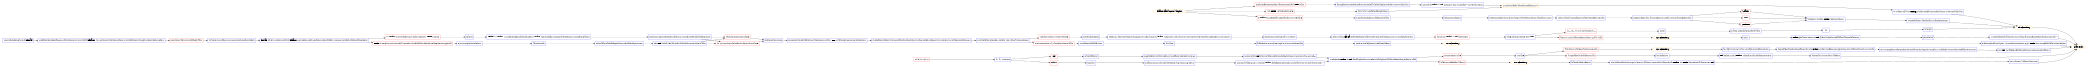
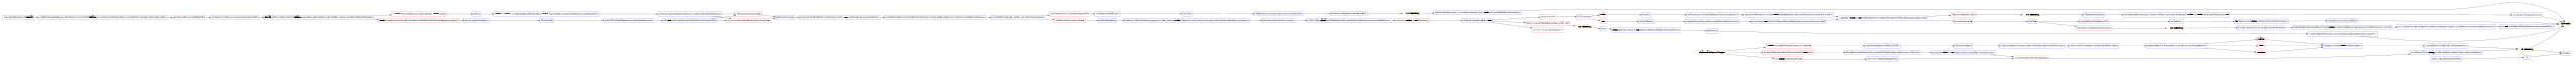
  digraph {
    rankdir=LR
    node [color=blue shape=box]
    "EleanorRank4Convo4 begins." [color=orange shape=""]
    n2 [color=red label="เจ้ากับ Lettie เคยเป็นเพื่อนกันหรือเปล่า?"]
    n3 [color=red label="ทุกคนในกลุ่มนี้ค่อนข้างแน่นแฟ้นนะ มีใครเคยออกเดทกับใครใน Hex บ้างไหม"]
    n4 [color=red label="ถ้า Arthur มีความสัมพันธ์ที่โรแมนติกกับใครสักคน เจ้าจะรับมือยังไง?"]
    n5 [label="โอ้พระเจ้า ใช่ เราเคยเป็นเพื่อนซี้กันอยู่พักหนึ่งเลย"]
    n6 [label="นั่นอาจดูเป็นคำถามส่วนตัวนิดนึงนะเพื่อน แต่จะยอมตอบก็ได้ ในเมื่อเอ็งก็อยู่กับเรามาสักพักแล้ว สมควรจะได้รู้อะไรบ้าง"]
    n7 [label="หมายถึงใครสักคนที่อยู่ห่างออกไปไม่ถึงล้านไมล์ใช่ไหม"]
    n8 [color=orange label="และหากเอ็งกำลังคิดที่จะจีบใครคนใดคนหนึ่งในพวกเรา..."]
    n9 [label="นอกจากเรื่องที่ Arthur กับ Aoi คบกันน่ะเหรอ ไม่นะ อย่างน้อยก็ไม่รู้... และถ้ามี ข้าก็คงจะรู้แน่ ๆ"]
    n10 [label="ไม่ต้องตอบคำถามนั้นหรอก"]
    n11 [label="แน่นอนว่านั่นเกิดขึ้นก่อนเรื่องของไอ้ Entrati"]
    n12 [label="ตอนนี้ยัยนั่นทำตัวเหมือนข้าเป็นคนละคน ซึ่งก็ง่ายกับเธอมากกว่า เพราะถ้าข้าไม่ใช่ Eleanor จริง ๆ เธอก็สามารถทำร้ายข้าได้มากเท่าที่ต้องการ เพราะยัยนั่นไม่อยากทำร้ายคนรู้จัก แต่ข้าคิดว่านั่นคือความขี้ขลาด"]
    n13 [label="ถ้าข้าคิดว่าคนคนนั้นรู้ว่าตัวเองกำลังทำอะไรอยู่และจริงใจต่อไอ้น้องชายตัวแสบ ข้าก็คงดีใจมาก แน่นอน"]
    n14 [color=red label="แต่นางยังต้องการให้เจ้าหายจากสิ่งที่เป็นอยู่นี่ ใช่ไหม"]
    n15 [label="... การได้รับความไว้ใจจาก Quincy น่าจะเป็นความคิดที่ดี เพราะเขาเห็นอะไรมาเยอะ บางทีควรจดเรื่องนี้เอาไว้นะ"]
    n16 [label="แต่ก็อยากจะให้แน่ใจว่าคนคนนั้นรู้ว่าการทำให้เขาเจ็บปวดเป็นเรื่องง่ายแค่ไหน"]
    n17 [label="โอ้ย ไม่เอาน่า ข้าคงจะมีปีกและหางงอกออกมาก่อนเรื่องแบบนั้นจะเกิดขึ้นอีก"]
    n18 [color=orange label="+5 Chemistry" shape=""]
    n19 [label="หุ่นยนต์พวกนั้นคืออะไรนะ ที่ภายนอกมีแต่เกราะและทำเป็นวางท่า แต่ภายในกลับนุ่มนิ่มอ่อนโยน"]
    n20 [label="Entrati หนีไปแล้ว หากยังมีความหวังที่จะได้ Eleanor คนเก่ากลับคืนมา คนที่ร้องเพลงในห้องอาบน้ำและยิ้มให้เด็ก ๆ บนถนน ความหวังนั้นก็จากไปพร้อมกับไอ้หมอนั่นแล้ว"]
    "Chat ends." [color=orange shape=""]
    n22 [color=red label="Solaris?"]
    n23 [color=red label="Nox?"]
    n24 [color=red label="Sentient?"]
    n25 [color=red label="Lettie ต้องมองดูในกระจกแล้วทำความเข้าใจว่าเธอเหลือเวลาอีกเพียงไม่กี่วันเท่านั้นก่อนที่ความเป็นมนุษย์ของเธอจะสูญหายไป"]
    n26 [color=red label="หาก Arthur คิดว่าเจ้ายังเป็นพี่สาวของเขา นั่นก็น่าจะดีพอสำหรับ Lettie ด้วยเช่นกัน"]
    n27 [label="ไม่สำคัญหรอก ประเด็นคือ Arthur ก็เหมือนอย่างนั้นแหละ"]
    n28 [label="พยายามจะมาอยู่ข้างเดียวกันกับข้าเหรอ"]
    n29 [label="คิดงั้นเหรอ"]
    n30 [label="ถ้าเขายอมให้เอ็งเข้าหา โปรดเห็นแก่โซล อ่อนโยนกับเขาหน่อยเถอะ"]
    n31 [label="ก็ใช่ เธอทำแบบนั้น"]
    n32 [label="Lettie ชื่นชม Arthur มาก เขาเป็นเหมือนพี่ชายคนโตที่เธอไม่เคยมีเลย ถ้า Arthur ไม่อยู่ ข้าคงตื่นขึ้นมาเจอผ้าชุบคลอโรฟอร์มปิดปากและลงเอยอยู่ที่ก้นแม่น้ำไปแล้ว"]
    n33 [label="แต่ยังคงไม่ให้อภัยในสิ่งที่ยัยนั่นพูดเกี่ยวกับการปล่อยให้เมืองนี้ถูกเผาหรอกนะ"]
    n34 [label="เธอคิดว่าเขาหลงผิดและยึดติดกับอดีต แต่ก็รักเขามาก และเธอเป็นทหารที่ดี ดังนั้นจึงไม่มีวันต่อต้านเขา"]
    n35 [label="แม้แต่ Aoi เองก็ตกใจ มันทำให้เราสงสัยว่าใครคือสัตว์ประหลาดตัวจริงกันแน่ ใช่ไหม"]
    n36 [color=red label="ทำไมเธอถึงเกลียดเจ้ามากขนาดนั้นล่ะ?"]
    n37 [color=red label="จริง ๆ แล้ว เธอกลัวเพราะลิ้นนั่นหรือเปล่า หรือเพราะเรื่องอ่านใจคน?"]
    n38 [label="มันซับซ้อนน่ะ มีหลายสาเหตุ"]
    n39 [label="เธอบอกต่อหน้าว่าห้ามเข้าไปยุ่งในหัวเธอ ถ้าไม่ยอมทำตามจะออกไปจาก Hex และไปเสี่ยงอยู่ข้างนอกเองตามลำพัง มันบ้ามากเลย"]
    n40 [label="ส่วนหนึ่งเป็นเพราะยัยนั่นกลัวว่าข้าจะแอบเข้าไปอ่านไดอารี่ตอนวัยรุ่น แล้วจะเห็นความลับที่น่าอายที่สุดและหัวเราะจนขำกลิ้ง แล้วอาจทำให้เธอขายหน้าไปตลอดกาล"]
    n41 [label="ความจริงคือไม่ได้อยากรู้ขนาดนั้น ความลับเล็ก ๆ น้อย ๆ ที่ซ่อนไว้จะปลอดภัยแน่นอน"]
    n42 [color=red label="พวกเจ้าสองคนเคยมี... อะไร ๆ โรแมนติกร่วมกันมากกว่านี้ไหม"]
    n43 [color=red label="เคยคิดไหมว่าบางทีเธออาจจะชอบเจ้าหรือเปล่า?"]
    n44 [label="คิดว่าข้าเป็นพวกกินที่ลับไขที่แจ้งเหรอ"]
    n45 [label="เคยคิดเรื่องนี้อยู่เหมือนกัน"]
    n46 [label="ไม่ เราไม่เคย"]
    n47 [label="ข้ายินดีลองนะ ไม่คิดว่ามีอะไรผิดกับการจับจูบลูบคลำระหว่างเพื่อน โดยเฉพาะถ้า Arthur ต้องพูดจาแปลก ๆ กับเราในระหว่างการบรรยายสรุปว่าเราไม่ควรปล่อยให้ความรู้สึกมาขัดขวางการทำงานของเรา"]
    n48 [label="ซึ่งก็ดีเหมือนกัน เพราะลองจินตนาการดูสิว่าระหว่างเราคงจะอึดอัดขนาดไหน"]
    n49 [label="มันช่วยผ่อนคลาย ดีต่อขวัญกำลังใจ และง่ายอีกด้วย"]
    n50 [label="หมายถึง... ข้าคงไม่ปฏิเสธหรอก แต่มันไม่เคยเกิดขึ้นเลย"]
    n51 [label="แต่ไม่ว่าอะไรที่คุณ Garcia ซ่อนไว้เป็นสิ่งที่คนอื่นอาจใช้ทำร้ายเธอได้ ดังนั้น ข้าจึงเป็นภัยคุกคาม เพราะอาจมองเห็นมันในหัวของเธอ"]
    n52 [color=orange label="+10 Chemistry" shape=""]
    n53 [color=red label="เดี๋ยวก่อน แล้ว Arthur กับ Aoi ไม่ได้คบกันเหรอ"]
    n54 [label="ดังนั้นถ้าหากรู้สึกสนใจเธอ ก็ลุยเลย! แล้วจะคอยเชียร์จากข้างสนามนะ ลูอารู้ว่า Lettie ต้องการความสุขในชีวิตที่ไร้ความรักและมืดมนบ้าง"]
    n55 [label="ทำไม? สนใจน้องชายข้าเหรอ? หรือว่า Aoi?"]
    n56 [color=red label="เอ่อ คือ จริง ๆ แล้ว..."]
    n57 [color=red label="เอ่อ... ไม่... จริง ๆ แล้ว สนใจ*เจ้า*มากกว่า..."]
    n58 [color=red label="ไม่หรอก ฮ่า ๆ พวกเขาไม่ใช่แบบที่ข้าชอบ ขอโทษนะ ดู \"ฮีโร่\" เกินไป"]
    n59 [label="โอ้! โอ้! บอกมาเลย..."]
-   n60 [label="น่าสนใจ"]
    n61 [color=orange label="+20 Chemistry" shape=""]
    n62 [color=red label=Arthur]
    n63 [color=red label=Aoi]
    n64 [label="ขอโทษนะ แต่นั่นคงไม่ใช่คำตอบที่หวังไว้ใช่ไหม"]
    n65 [label="ฮ่าฮ่าฮ่า"]
    n66 [label="นึกแล้วเชียว"]
    n67 [label="คงโทษกันไม่ได้หรอก"]
    n68 [label="อืม"]
    n69 [label="Arthur ผู้ดิบเถื่อนและหล่อเหลา กับ Aoi ผู้ใจดีและใสบริสุทธิ์ สองคนนี้ไม่มีใครทำให้หลงเสน่ห์ได้เลยเหรอ"]
    n70 [label="คงไม่ไปบอกหรอกนะว่าเอ็งกำลังเข้าไปพัวพันกับอะไรอยู่ เอ็งต้องลองดูด้วยตัวเอง"]
    n71 [label="เธอดูบริสุทธิ์เกินกว่าจะเป็นจริง แต่เชื่อเถอะว่าเธอก็เป็นทหารเหมือนกับพวกเราทุกคน"]
    n72 [label="แล้วมาดูกัน"]
    n73 [label="รู้สึกสนใจแล้วสิ"]
    n74 [label="แต่ขอบอกอะไรให้ชัดเจนเลยนะว่า การเย้าแหย่ Arthur เป็นสิทธิพิเศษของพี่สาวคนนี้ และถ้าเอ็งตั้งใจทำร้ายเขา ข้าจะฆ่าเอ็งทิ้ง อีกอย่างหนึ่ง..."]
    n75 [label="ลองทำความรู้จักกับ Aoi ตัวจริงก่อน ไม่ใช่แค่ภาพในหัวของเอ็งที่คิดเกี่ยวกับเธอ แล้วทุกอย่างน่าจะโอเค นอกจากนี้..."]
    n76 [label="เราจะคุยเรื่องนี้กันอีกครั้งในโอกาสหน้า เธอกล่าวในขณะที่เอาผ้าคลุมสีแดงเข้มพันรอบใบหน้าและเดินจากไป..."]
    n77 [label="ความสัมพันธ์ของ Arthur กับ Aoi เป็นหนึ่งในคู่ที่บาดเจ็บจากความขัดแย้งครั้งนี้ ทั้งคู่ยังคงทำใจไม่ได้ มันเป็นแผลเปิดอยู่ ดังนั้นต้องระวังให้ดี"]
    n78 [color=red label="พวกเขาเลิกกันเพราะอะไร?"]
    n79 [color=red label="ข้าไม่คิดว่าความสัมพันธ์นั้นจะไปกันรอด"]
    n80 [label="ถามทำไม?"]
    n81 [color=orange label="+10 Chemistry" shape=""]
    n82 [color=red label="เรื่องซุบซิบที่ไม่ทำร้ายใครก็ไม่เสียหายอะไรนี่"]
    n83 [color=red label="รู้ไว้บ้างก็น่าจะดี จะได้ไม่เผลอโรยเกลือลงบาดแผลใคร"]
    n84 [label="ไม่ใช่คนเดียวที่คิดแบบนั้นหรอก"]
    n85 [label="อืมม ไม่เห็นด้วยนะ"]
    n86 [color=orange label="+20 Chemistry" shape=""]
    n87 [label="แต่จะเดินไปหาคนที่กำลังเศร้าและพูดว่า \"ก็บอกแล้ว\" ไม่ได้หรอก เราเลยรวมตัวกัน ข้าไปคอยปลอบใจ Arthur ส่วน Lettie ก็พยายามรักษาหัวใจที่แตกสลายของ Aoi"]
    n88 [label="Aoi เป็นเพื่อน และถึงแม้ Arthur จะเป็นคนงี่เง่าแค่ไหน ก็ยังเป็นน้องชายของข้านะ"]
    n89 [label="โอเค ไม่รู้ว่าพวกเขาบอกว่าอะไรนะ แต่จากที่รู้คือ พวกเขามีเป้าหมายต่างกัน"]
    n90 [label="ค่อย ๆ เป็น ค่อย ๆ ไป นั่นแหละที่อยากจะบอก"]
    n91 [label="ไม่ค่อยแน่ใจแล้วว่าควรเล่าเรื่องอะไรให้ฟังบ้าง"]
    n92 [label="ทั้งคู่ต่างก็เป็นคนโรแมนติก เพียงแต่เป็นคนละประเภทกัน Arthur อยากได้กระท่อมที่มีดอกกุหลาบอยู่รอบประตู เขาอ้างว่าไม่ได้อยากได้ แต่จริง ๆ แล้วอยากได้"]
    n93 [label="พระเจ้า เขาเคยพูดเรื่องการเป็นเจ้าของผับด้วยซ้ำ มองเห็นได้เลยว่าเขากับลูกค้าประจำกลุ่มเล็ก ๆ คงจะนั่งดื่มเบียร์ ย่างอาหารกันวันอาทิตย์ที่ได้มาอย่างยากลำบาก"]
    n94 [label="คิดว่า Aoi จะหาที่ในฝันแบบนั้นได้ไหม คิดไม่ออกเลย เธอต้องกล้าลงมือทำสิ่งใหม่ ๆ"]
    "EleanorRank4Convo4 begins." -> n2
    "EleanorRank4Convo4 begins." -> n3
    "EleanorRank4Convo4 begins." -> n4
    n2 -> n5
    n3 -> n6
    n4 -> n7
    n5 -> n8
    n6 -> n9
    n7 -> n10
    n8 -> n15
    n9 -> n8
    n10 -> n13
    n11 -> n12
    n12 -> n14
    n13 -> n16
    n14 -> n17
    n15 -> n18
    n16 -> n19
    n17 -> n20
    n18 -> "Chat ends."
    n19 -> n22
    n19 -> n23
    n19 -> n24
    n20 -> n25
    n20 -> n26
    n22 -> n27
    n23 -> n27
    n24 -> n27
    n25 -> n28
    n26 -> n29
    n27 -> n30
    n28 -> n31
    n29 -> n32
    n30 -> n18
    n31 -> n33
    n32 -> n34
    n33 -> n35
    n34 -> n36
    n34 -> n37
    n35 -> n36
    n35 -> n37
    n36 -> n38
    n37 -> n38
    n38 -> n39
    n39 -> n40
    n40 -> n41
    n41 -> n42
    n41 -> n43
    n42 -> n44
    n43 -> n45
    n44 -> n46
    n45 -> n47
    n46 -> n48
    n47 -> n49
    n48 -> n50
    n49 -> n51
    n50 -> n52
    n51 -> n53
    n52 -> n54
    n53 -> n55
    n54 -> "Chat ends."
+   n55 -> n56
    n55 -> n57
    n55 -> n58
    n56 -> n59
-   n57 -> n60
    n58 -> n61
    n59 -> n62
    n59 -> n63
-   n60 -> n64
    n61 -> n65
    n62 -> n66
    n63 -> n67
    n64 -> n68
    n65 -> n69
    n66 -> n70
    n67 -> n71
    n68 -> n72
    n69 -> n73
    n70 -> n74
    n71 -> n75
-   n72 -> n18
+   n18 -> n72
    n73 -> n76
    n74 -> n77
    n75 -> n77
    n76 -> "Chat ends."
    n77 -> n78
    n77 -> n79
    n78 -> n80
    n79 -> n81
    n80 -> n82
    n80 -> n83
    n81 -> n84
    n82 -> n85
    n83 -> n86
    n84 -> n87
    n85 -> n88
    n86 -> n89
    n87 -> n90
    n88 -> n91
    n89 -> n92
    n90 -> "Chat ends."
    n91 -> "Chat ends."
    n92 -> n93
    n93 -> n94
    n94 -> "Chat ends."
  }
